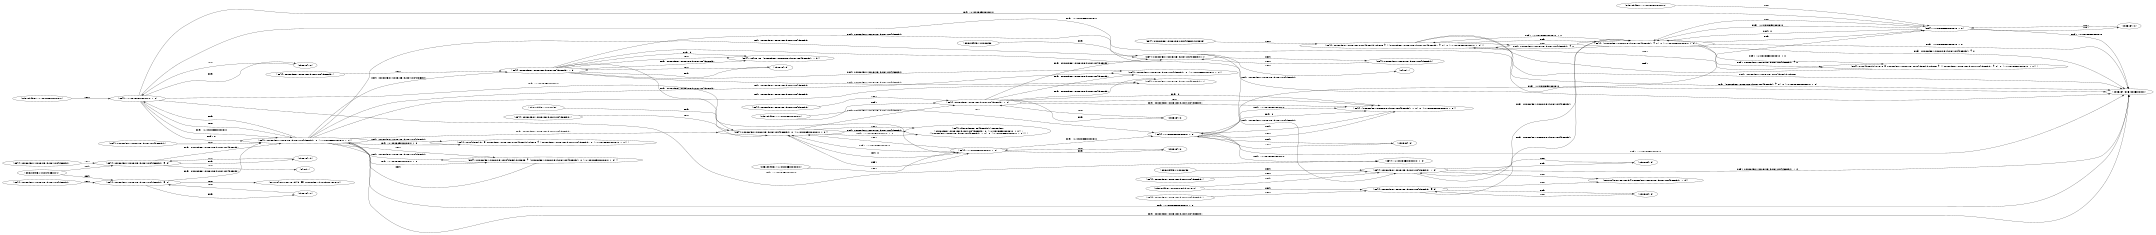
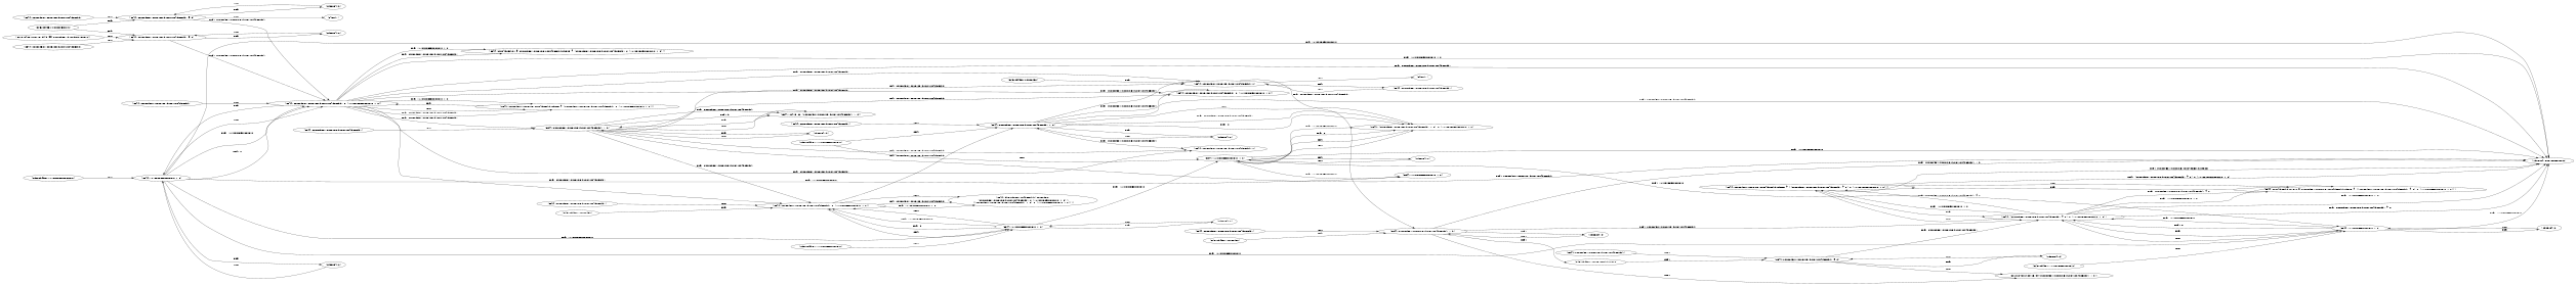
  digraph {
    fontname="DejaVu Sans Mono"
    rankdir=LR
    node [fontname="DejaVu Sans Mono"]
    edge [fontname="DejaVu Sans Mono"]
    n1 [label="(Call,ps_codec->s_parse.ps_slice_hdr_base + ((ps_codec->s_parse.i4_cur_slice_idx + 1) & (MAX_SLICE_HDR_CNT - 1)))"]
    n2 [label="(Call,(ps_codec->s_parse.i4_cur_slice_idx + 1) & (MAX_SLICE_HDR_CNT - 1))"]
    n3 [label="(Literal,IHEVCD_ERROR_T)"]
    n4 [label="(Call,ps_slice_hdr_next = ps_codec->s_parse.ps_slice_hdr_base + ((ps_codec->s_parse.i4_cur_slice_idx + 1) & (MAX_SLICE_HDR_CNT - 1)))"]
    n5 [label="(Call,MAX_SLICE_HDR_CNT - 1)"]
    n6 [label="(Literal,1)"]
    n7 [label="(Call,ps_codec->s_parse.i4_cur_slice_idx < 0)"]
    n8 [label="(ControlStructure,if(ps_codec->s_parse.i4_cur_slice_idx < 0))"]
    n9 [label="(Literal,0)"]
    n10 [label="(Call,ps_codec->s_parse.i4_cur_slice_idx--)"]
    n11 [label="(Call,ps_codec->s_parse.i4_cur_slice_idx)"]
    n12 [label="(Block,)"]
    n13 [label="(Call,ps_codec->s_parse.i4_cur_slice_idx & (MAX_SLICE_HDR_CNT - 1))"]
    n14 [label="(Call,MAX_SLICE_HDR_CNT - 1)"]
    n15 [label="(Call,ps_codec->s_parse.i4_cur_slice_idx & (MAX_SLICE_HDR_CNT - 1))"]
    n16 [label="(Call,ps_codec->s_parse.i4_cur_slice_idx > 0)"]
    n17 [label="(Call,ps_slice_hdr = ps_codec->s_parse.ps_slice_hdr_base + (ps_codec->s_parse.i4_cur_slice_idx & (MAX_SLICE_HDR_CNT - 1)))"]
    n18 [label="(Call,ps_codec->s_parse.ps_slice_hdr_base + (ps_codec->s_parse.i4_cur_slice_idx & (MAX_SLICE_HDR_CNT - 1)))"]
    n19 [label="(Call,ps_codec->s_parse.i4_cur_slice_idx & (MAX_SLICE_HDR_CNT - 1))"]
    n20 [label="(Call,ps_codec->s_parse.i4_cur_slice_idx--)"]
    n21 [label="(Call,MAX_SLICE_HDR_CNT - 1)"]
    n22 [label="(Call,MAX_SLICE_HDR_CNT - 1)"]
    n23 [label="(Literal,1)"]
    n24 [label="(Call,ps_codec->s_parse.i4_cur_slice_idx - 1)"]
    n25 [label="(Call,ihevcd_copy_slice_hdr(ps_codec,\n (ps_codec->s_parse.i4_cur_slice_idx & (MAX_SLICE_HDR_CNT - 1)),\n ((ps_codec->s_parse.i4_cur_slice_idx - 1) & (MAX_SLICE_HDR_CNT - 1))))"]
    n26 [label="(Literal,0)"]
    n27 [label="(Call,value && (ps_codec->s_parse.i4_cur_slice_idx > 0))"]
    n28 [label="(Call,ps_codec->s_parse.i4_cur_slice_idx = 0)"]
    n29 [label="(Literal,0)"]
    n30 [label="(Block,)"]
    n31 [label="(Call,ps_codec->s_parse.i4_cur_slice_idx = 1)"]
    n32 [label="(ControlStructure,if(0 == ps_codec->i4_pic_present))"]
    n33 [label="(Literal,1)"]
    n34 [label="(Call,MAX_SLICE_HDR_CNT - 1)"]
    n35 [label="(Literal,1)"]
    n36 [label="(Literal,1)"]
    n37 [label="(Call,(ps_codec->s_parse.i4_cur_slice_idx - 1) & (MAX_SLICE_HDR_CNT - 1))"]
    n38 [label="(Literal,1)"]
    n39 [label="(Call,ps_codec->s_parse.i4_cur_slice_idx = 0)"]
    n40 [label="(Literal,0)"]
-   n41 [label="(Call,ps_codec->s_parse.ps_slice_hdr_base)"]
    n42 [label="(Call,ps_codec->s_parse.i4_cur_slice_idx)"]
    n43 [label="(Identifier,ps_codec)"]
    n44 [label="(Call,ps_codec->s_parse.i4_cur_slice_idx)"]
    n45 [label="(Identifier,ps_parse_hdr_next)"]
    n46 [label="(Identifier,ps_codec)"]
    n47 [label="(Identifier,MAX_SLICE_HDR_CNT)"]
    n48 [label="(Call,ps_codec->s_parse.i4_cur_slice_idx)"]
    n49 [label="(Call,ps_codec->s_parse.i4_cur_slice_idx)"]
    n50 [label="(Identifier,MAX_SLICE_HDR_CNT)"]
    n51 [label="(Call,ps_codec->s_parse.i4_cur_slice_idx)"]
    n52 [label="(Identifier,ps_codec)"]
    n53 [label="(Identifier,MAX_SLICE_HDR_CNT)"]
    n54 [label="(Call,ps_codec->s_parse.i4_cur_slice_idx)"]
    n55 [label="(Call,ps_codec->s_parse.i4_cur_slice_idx)"]
-   n56 [label="(Identifier,ps_slice_hdr)"]
+   n56 [label="(Identifier,ps_codec_hdr)"]
    n57 [label="(Identifier,MAX_SLICE_HDR_CNT)"]
    n58 [label="(Call,ps_codec->s_parse.i4_cur_slice_idx)"]
    n1 -> n2 [label="CFG: "]
    n1 -> n3 [label="DDG: ps_codec->s_parse.ps_slice_hdr_base"]
    n1 -> n3 [label="DDG: (ps_codec->s_parse.i4_cur_slice_idx + 1) & (MAX_SLICE_HDR_CNT - 1)"]
    n1 -> n4 [label="AST: "]
    n2 -> n1 [label="AST: "]
    n2 -> n1 [label="DDG: ps_codec->s_parse.i4_cur_slice_idx + 1"]
    n2 -> n1 [label="DDG: MAX_SLICE_HDR_CNT - 1"]
    n2 -> n3 [label="DDG: MAX_SLICE_HDR_CNT - 1"]
    n2 -> n3 [label="DDG: ps_codec->s_parse.i4_cur_slice_idx + 1"]
    n2 -> n4 [label="DDG: ps_codec->s_parse.i4_cur_slice_idx + 1"]
    n2 -> n4 [label="DDG: MAX_SLICE_HDR_CNT - 1"]
    n2 -> n5 [label="CFG: "]
    n4 -> n1 [label="CFG: "]
    n5 -> n2 [label="AST: "]
    n5 -> n2 [label="DDG: MAX_SLICE_HDR_CNT"]
    n5 -> n2 [label="DDG: 1"]
    n5 -> n3 [label="DDG: MAX_SLICE_HDR_CNT"]
    n5 -> n6 [label="CFG: "]
    n6 -> n5 [label="AST: "]
    n7 -> n2 [label="DDG: ps_codec->s_parse.i4_cur_slice_idx"]
    n7 -> n3 [label="DDG: ps_codec->s_parse.i4_cur_slice_idx < 0"]
    n7 -> n8 [label="AST: "]
    n7 -> n9 [label="CFG: "]
    n9 -> n7 [label="AST: "]
    n10 -> n7 [label="DDG: ps_codec->s_parse.i4_cur_slice_idx"]
    n10 -> n11 [label="CFG: "]
    n10 -> n12 [label="AST: "]
    n11 -> n10 [label="AST: "]
    n13 -> n3 [label="DDG: MAX_SLICE_HDR_CNT - 1"]
    n13 -> n3 [label="DDG: ps_codec->s_parse.i4_cur_slice_idx"]
    n13 -> n10 [label="DDG: ps_codec->s_parse.i4_cur_slice_idx"]
    n13 -> n14 [label="CFG: "]
    n13 -> n15 [label="DDG: ps_codec->s_parse.i4_cur_slice_idx"]
    n13 -> n16 [label="DDG: ps_codec->s_parse.i4_cur_slice_idx"]
    n13 -> n17 [label="DDG: ps_codec->s_parse.i4_cur_slice_idx"]
    n13 -> n17 [label="DDG: MAX_SLICE_HDR_CNT - 1"]
    n13 -> n18 [label="AST: "]
    n13 -> n18 [label="DDG: ps_codec->s_parse.i4_cur_slice_idx"]
    n13 -> n18 [label="DDG: MAX_SLICE_HDR_CNT - 1"]
    n13 -> n19 [label="DDG: ps_codec->s_parse.i4_cur_slice_idx"]
    n13 -> n20 [label="DDG: ps_codec->s_parse.i4_cur_slice_idx"]
    n14 -> n3 [label="DDG: MAX_SLICE_HDR_CNT"]
    n14 -> n5 [label="DDG: MAX_SLICE_HDR_CNT"]
    n14 -> n13 [label="AST: "]
    n14 -> n13 [label="DDG: MAX_SLICE_HDR_CNT"]
    n14 -> n13 [label="DDG: 1"]
    n14 -> n21 [label="DDG: MAX_SLICE_HDR_CNT"]
    n14 -> n22 [label="DDG: MAX_SLICE_HDR_CNT"]
    n14 -> n23 [label="CFG: "]
    n15 -> n21 [label="CFG: "]
    n15 -> n24 [label="DDG: ps_codec->s_parse.i4_cur_slice_idx"]
    n15 -> n25 [label="AST: "]
    n15 -> n25 [label="DDG: ps_codec->s_parse.i4_cur_slice_idx"]
    n15 -> n25 [label="DDG: MAX_SLICE_HDR_CNT - 1"]
    n16 -> n3 [label="DDG: ps_codec->s_parse.i4_cur_slice_idx"]
    n16 -> n10 [label="DDG: ps_codec->s_parse.i4_cur_slice_idx"]
    n16 -> n15 [label="DDG: ps_codec->s_parse.i4_cur_slice_idx"]
    n16 -> n19 [label="DDG: ps_codec->s_parse.i4_cur_slice_idx"]
    n16 -> n20 [label="DDG: ps_codec->s_parse.i4_cur_slice_idx"]
    n16 -> n26 [label="CFG: "]
    n16 -> n27 [label="AST: "]
    n16 -> n27 [label="DDG: ps_codec->s_parse.i4_cur_slice_idx"]
    n16 -> n27 [label="DDG: 0"]
    n18 -> n13 [label="CFG: "]
    n21 -> n15 [label="AST: "]
    n21 -> n15 [label="DDG: MAX_SLICE_HDR_CNT"]
    n21 -> n15 [label="DDG: 1"]
    n21 -> n34 [label="DDG: MAX_SLICE_HDR_CNT"]
    n21 -> n35 [label="CFG: "]
    n23 -> n14 [label="AST: "]
+   n24 -> n3 [label="DDG: ps_codec->s_parse.i4_cur_slice_idx"]
    n24 -> n10 [label="DDG: ps_codec->s_parse.i4_cur_slice_idx"]
    n24 -> n19 [label="DDG: ps_codec->s_parse.i4_cur_slice_idx"]
    n24 -> n20 [label="DDG: ps_codec->s_parse.i4_cur_slice_idx"]
    n24 -> n36 [label="CFG: "]
    n24 -> n37 [label="AST: "]
    n24 -> n37 [label="DDG: ps_codec->s_parse.i4_cur_slice_idx"]
    n24 -> n37 [label="DDG: 1"]
    n26 -> n16 [label="AST: "]
+   n27 -> n16 [label="CFG: "]
    n28 -> n13 [label="DDG: ps_codec->s_parse.i4_cur_slice_idx"]
    n28 -> n29 [label="CFG: "]
    n28 -> n30 [label="AST: "]
    n29 -> n28 [label="AST: "]
    n31 -> n13 [label="DDG: ps_codec->s_parse.i4_cur_slice_idx"]
-   n31 -> n32 [label="AST: "]
+   n32 -> n31 [label="AST: "]
    n31 -> n33 [label="CFG: "]
    n33 -> n31 [label="AST: "]
    n34 -> n3 [label="DDG: MAX_SLICE_HDR_CNT"]
    n34 -> n5 [label="DDG: MAX_SLICE_HDR_CNT"]
    n34 -> n22 [label="DDG: MAX_SLICE_HDR_CNT"]
    n34 -> n37 [label="AST: "]
    n34 -> n37 [label="DDG: MAX_SLICE_HDR_CNT"]
    n34 -> n37 [label="DDG: 1"]
    n34 -> n38 [label="CFG: "]
    n35 -> n21 [label="AST: "]
    n36 -> n24 [label="AST: "]
    n37 -> n34 [label="CFG: "]
    n38 -> n34 [label="AST: "]
    n39 -> n2 [label="DDG: ps_codec->s_parse.i4_cur_slice_idx"]
    n39 -> n8 [label="AST: "]
    n39 -> n40 [label="CFG: "]
    n40 -> n39 [label="AST: "]
-   n41 -> n1 [label="AST: "]
    n42 -> n39 [label="AST: "]
    n43 -> n15 [label="CFG: "]
    n44 -> n31 [label="AST: "]
-   n45 -> n7 [label="CFG: "]
+   n7 -> n45 [label="CFG: "]
    n45 -> n39 [label="CFG: "]
    n46 -> n10 [label="CFG: "]
    n47 -> n14 [label="AST: "]
    n48 -> n13 [label="AST: "]
    n49 -> n16 [label="AST: "]
    n50 -> n24 [label="CFG: "]
    n50 -> n34 [label="AST: "]
    n51 -> n28 [label="AST: "]
    n52 -> n7 [label="CFG: "]
    n53 -> n5 [label="AST: "]
    n54 -> n15 [label="AST: "]
    n55 -> n7 [label="AST: "]
    n56 -> n28 [label="CFG: "]
    n56 -> n31 [label="CFG: "]
    n57 -> n21 [label="AST: "]
    n58 -> n24 [label="AST: "]
  }
